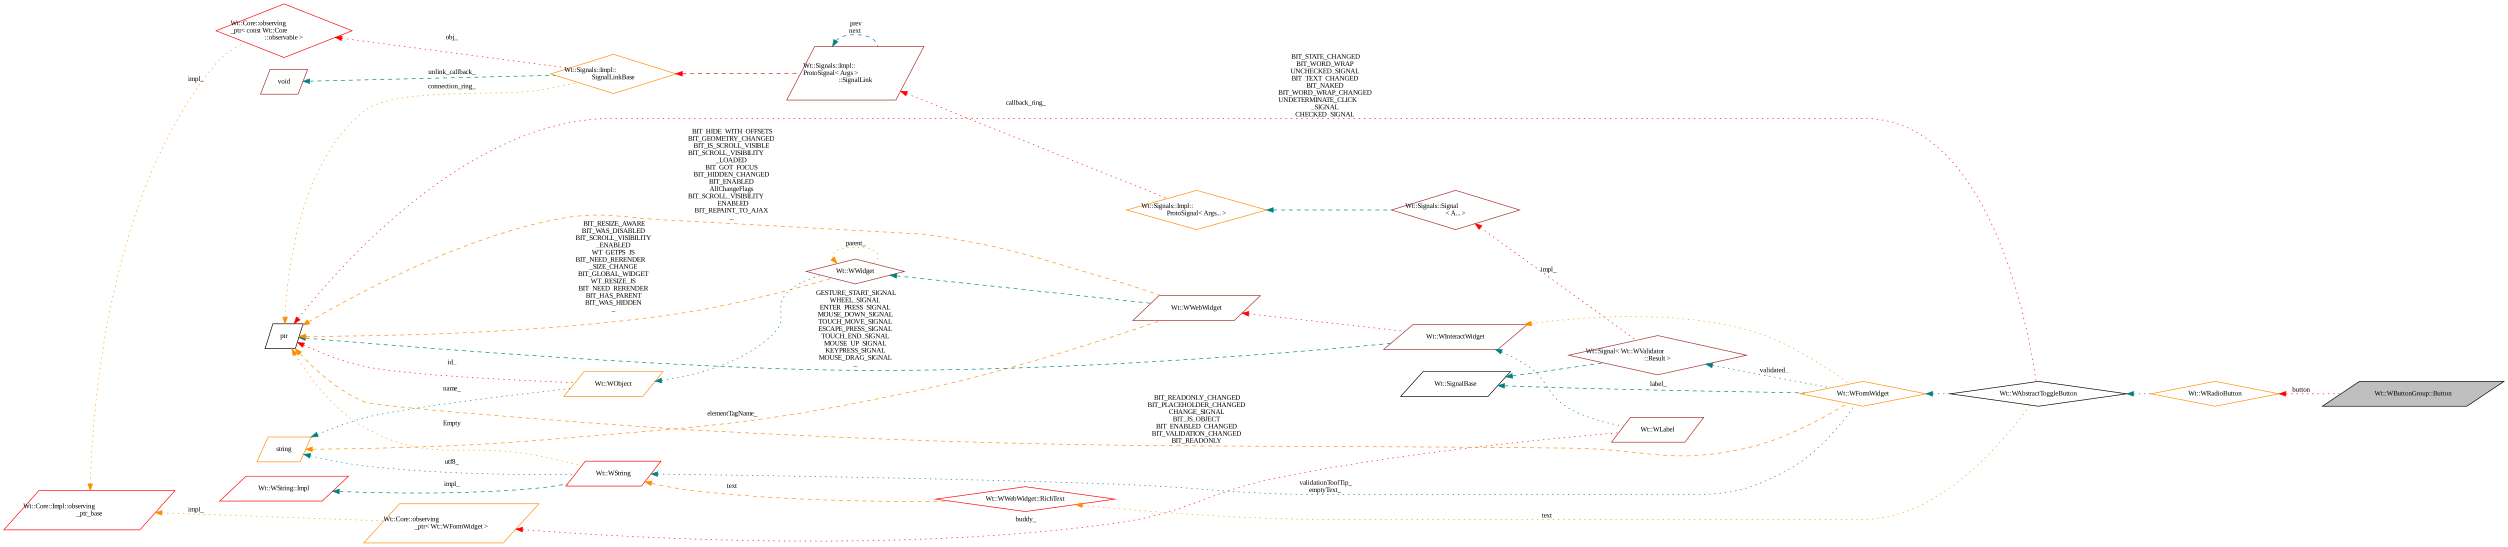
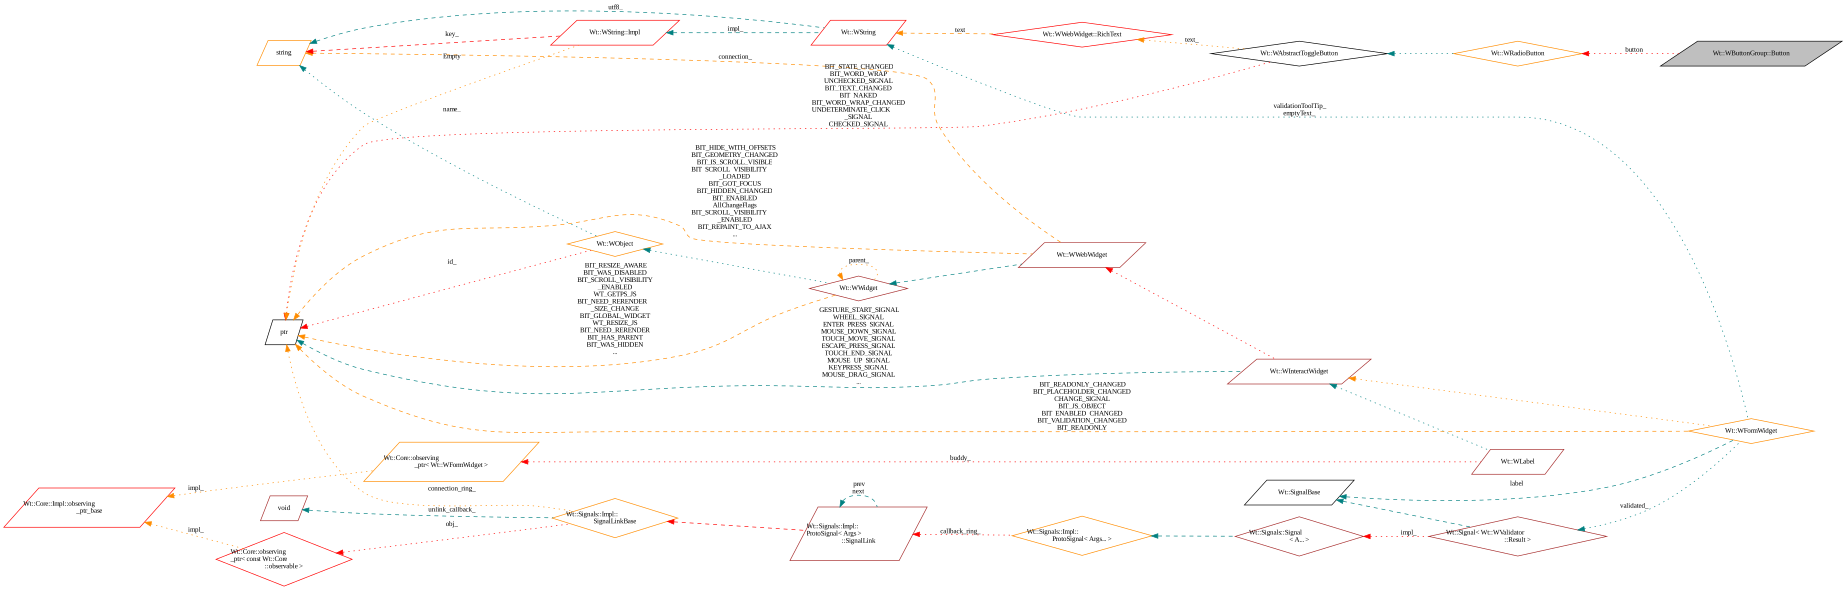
  digraph {
    fontname="Liberation Serif"
    rankdir=LR
    node [color=brown fillcolor=white fontname="Liberation Serif" fontsize=10 shape=parallelogram style=filled]
    edge [color=teal dir=back fontname="Liberation Serif" fontsize=10 labelfontname=Helvetica labelfontsize=10 style=dotted]
    n1 [color=black fillcolor=grey75 fontcolor=black height=0.2 label="Wt::WButtonGroup::Button" width=0.4]
    n2 [color=darkorange height=0.2 label="Wt::WRadioButton" shape=diamond width=0.4]
    n3 [color=black height=0.2 label="Wt::WAbstractToggleButton" shape=diamond width=0.4]
    n4 [color=darkorange height=0.2 label="Wt::WFormWidget" shape=diamond width=0.4]
    n5 [height=0.2 label="Wt::WInteractWidget" width=0.4]
    n6 [height=0.2 label="Wt::WLabel" width=0.4]
    n7 [height=0.2 label="Wt::WWebWidget" width=0.4]
    n8 [height=0.2 label="Wt::WWidget" shape=diamond width=0.4]
-   n9 [color=darkorange height=0.2 label="Wt::WObject" width=0.4]
+   n9 [color=darkorange height=0.2 label="Wt::WObject" shape=diamond width=0.4]
    n10 [color=red height=0.2 label="Wt::Core::Impl::observing\l_ptr_base" width=0.4]
    n11 [color=darkorange height=0.2 label="Wt::Core::observing\l_ptr\< Wt::WFormWidget \>" width=0.4]
    n12 [color=red height=0.2 label="Wt::Core::observing\l_ptr\< const Wt::Core\l::observable \>" shape=diamond width=0.4]
    n13 [color=darkorange height=0.2 label=string width=0.4]
    n14 [color=red height=0.2 label="Wt::WString" width=0.4]
    n15 [color=red height=0.2 label="Wt::WString::Impl" width=0.4]
    n16 [color=red height=0.2 label="Wt::WWebWidget::RichText" shape=diamond width=0.4]
    n17 [color=black height=0.2 label=ptr width=0.4]
    n18 [color=darkorange height=0.2 label="Wt::Signals::Impl::\lSignalLinkBase" shape=diamond width=0.4]
    n19 [height=0.2 label="Wt::Signals::Impl::\lProtoSignal\< Args \>\l::SignalLink" width=0.4]
    n20 [color=darkorange height=0.2 label="Wt::Signals::Impl::\lProtoSignal\< Args... \>" shape=diamond width=0.4]
    n21 [height=0.2 label="Wt::Signal\< Wt::WValidator\l::Result \>" shape=diamond width=0.4]
    n22 [color=black height=0.2 label="Wt::SignalBase" width=0.4]
    n23 [height=0.2 label="Wt::Signals::Signal\l\< A... \>" shape=diamond width=0.4]
    n24 [height=0.2 label=void width=0.4]
    n2 -> n1 [color=red label=" button"]
    n3 -> n2
-   n4 -> n3
    n5 -> n4 [color=darkorange]
    n5 -> n6
    n7 -> n5 [color=red]
    n8 -> n7 [style=dashed]
    n8 -> n8 [color=darkorange label=" parent_"]
    n9 -> n8
    n10 -> n11 [color=darkorange label=" impl_"]
    n10 -> n12 [color=darkorange label=" impl_"]
    n11 -> n6 [color=red label=" buddy_"]
    n12 -> n18 [color=red label=" obj_"]
-   n13 -> n7 [color=darkorange label=" elementTagName_" style=dashed]
+   n13 -> n7 [color=darkorange label=" connection_" style=dashed]
    n13 -> n9 [label=" name_"]
-   n13 -> n14 [label=" utf8_"]
+   n13 -> n14 [label=" utf8_" style=dashed]
+   n13 -> n15 [color=red label=" key_" style=dashed]
    n14 -> n4 [label=" validationToolTip_\nemptyText_"]
    n14 -> n16 [color=darkorange label=" text" style=dashed]
    n15 -> n14 [label=" impl_" style=dashed]
    n16 -> n3 [color=darkorange label=" text_"]
    n17 -> n3 [color=red label=" BIT_STATE_CHANGED\nBIT_WORD_WRAP\nUNCHECKED_SIGNAL\nBIT_TEXT_CHANGED\nBIT_NAKED\nBIT_WORD_WRAP_CHANGED\nUNDETERMINATE_CLICK\l_SIGNAL\nCHECKED_SIGNAL"]
    n17 -> n4 [color=darkorange label=" BIT_READONLY_CHANGED\nBIT_PLACEHOLDER_CHANGED\nCHANGE_SIGNAL\nBIT_JS_OBJECT\nBIT_ENABLED_CHANGED\nBIT_VALIDATION_CHANGED\nBIT_READONLY" style=dashed]
    n17 -> n5 [label=" GESTURE_START_SIGNAL\nWHEEL_SIGNAL\nENTER_PRESS_SIGNAL\nMOUSE_DOWN_SIGNAL\nTOUCH_MOVE_SIGNAL\nESCAPE_PRESS_SIGNAL\nTOUCH_END_SIGNAL\nMOUSE_UP_SIGNAL\nKEYPRESS_SIGNAL\nMOUSE_DRAG_SIGNAL\n..." style=dashed]
    n17 -> n7 [color=darkorange label=" BIT_HIDE_WITH_OFFSETS\nBIT_GEOMETRY_CHANGED\nBIT_IS_SCROLL_VISIBLE\nBIT_SCROLL_VISIBILITY\l_LOADED\nBIT_GOT_FOCUS\nBIT_HIDDEN_CHANGED\nBIT_ENABLED\nAllChangeFlags\nBIT_SCROLL_VISIBILITY\l_ENABLED\nBIT_REPAINT_TO_AJAX\n..." style=dashed]
    n17 -> n8 [color=darkorange label=" BIT_RESIZE_AWARE\nBIT_WAS_DISABLED\nBIT_SCROLL_VISIBILITY\l_ENABLED\nWT_GETPS_JS\nBIT_NEED_RERENDER\l_SIZE_CHANGE\nBIT_GLOBAL_WIDGET\nWT_RESIZE_JS\nBIT_NEED_RERENDER\nBIT_HAS_PARENT\nBIT_WAS_HIDDEN\n..." style=dashed]
    n17 -> n9 [color=red label=" id_"]
-   n17 -> n14 [color=darkorange label=" Empty"]
+   n17 -> n15 [color=darkorange label=" Empty"]
    n17 -> n18 [color=darkorange label=" connection_ring_"]
    n18 -> n19 [color=red style=dashed]
    n19 -> n19 [label=" prev\nnext" style=dashed]
    n19 -> n20 [color=red label=" callback_ring_"]
    n20 -> n23 [style=dashed]
    n21 -> n4 [label=" validated_"]
    n22 -> n4 [label=" label_" style=dashed]
    n22 -> n21 [style=dashed]
    n23 -> n21 [color=red label=" impl_"]
    n24 -> n18 [label=" unlink_callback_" style=dashed]
  }
